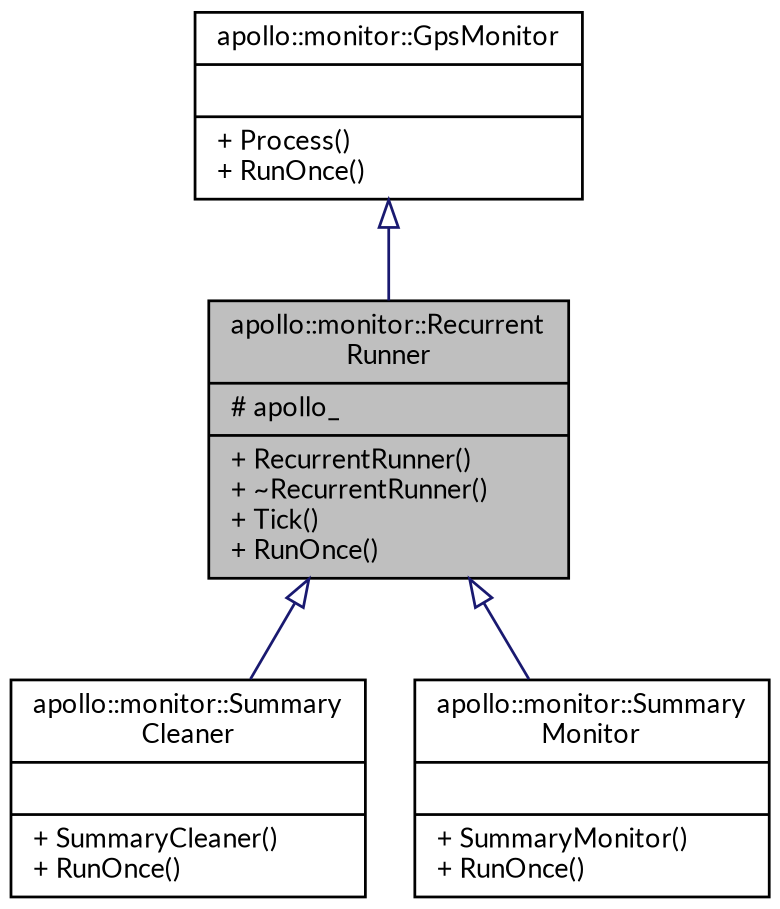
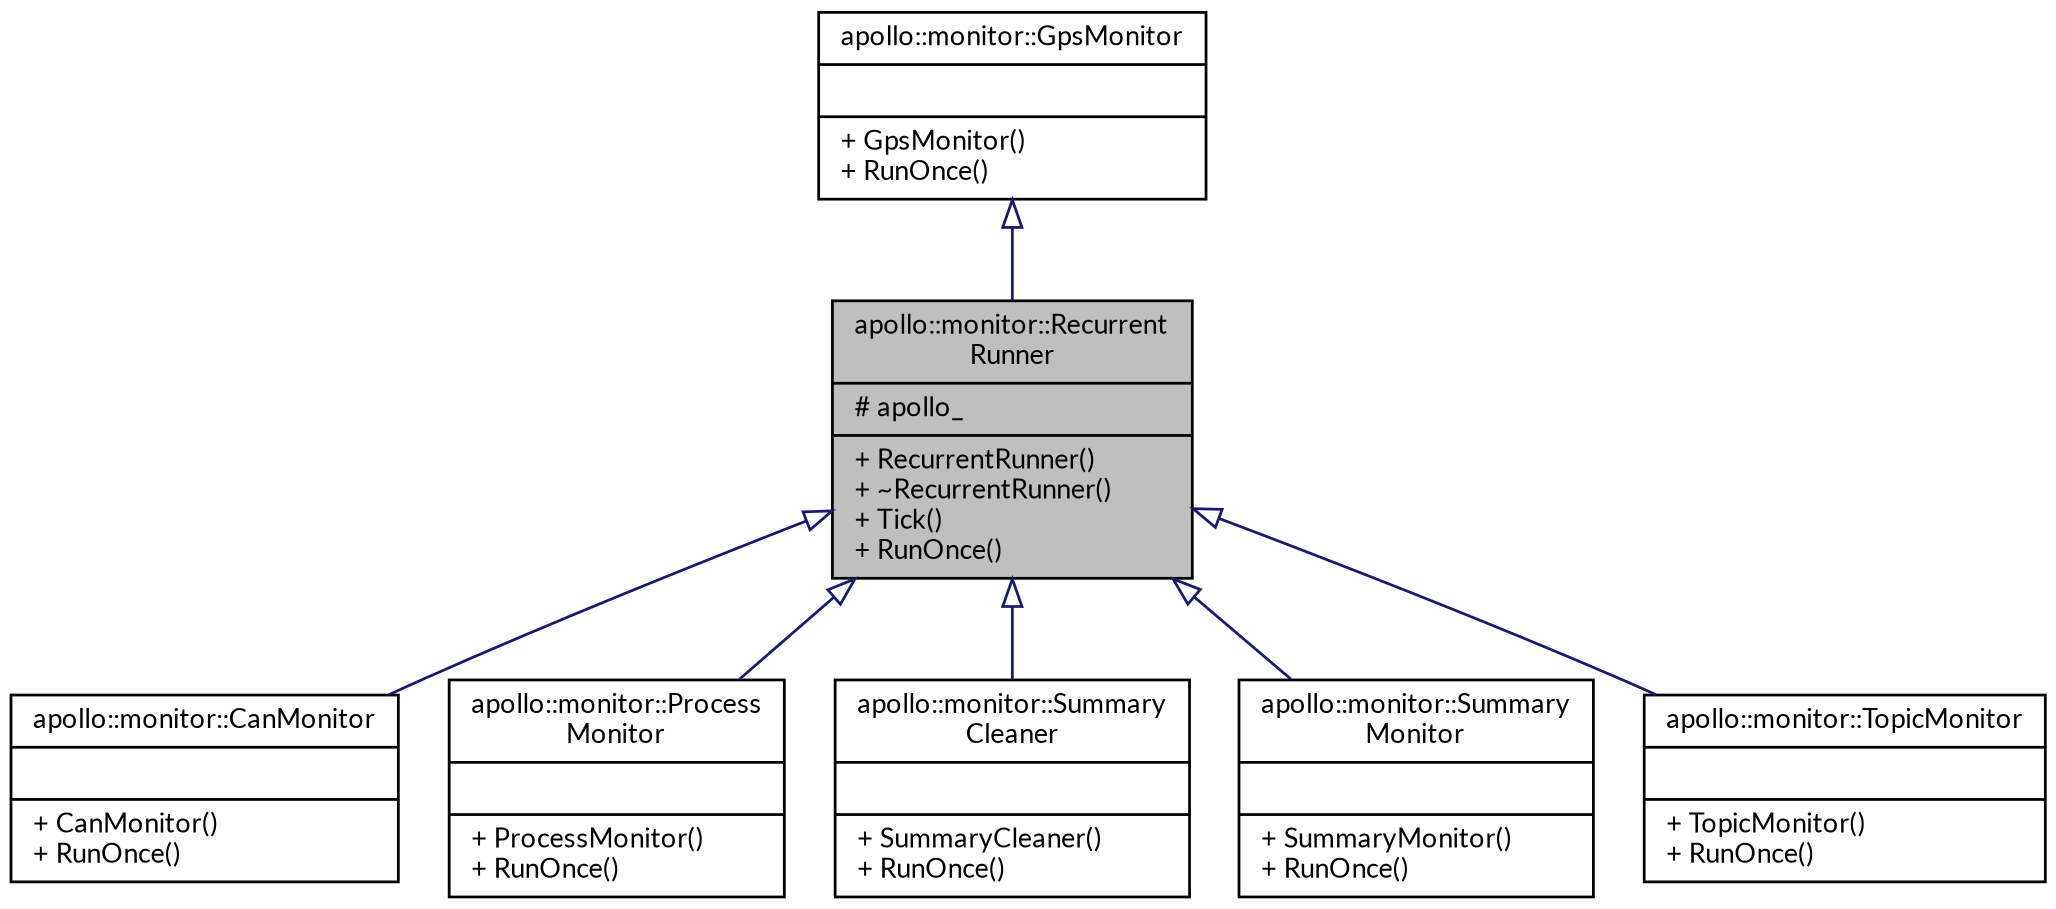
  digraph {
    fontname=Lato
    node [color=black fillcolor=white fontname=Lato fontsize=10 shape=record style=filled]
    edge [arrowtail=onormal color=midnightblue dir=back fontname=Lato fontsize=10 labelfontname=Helvetica labelfontsize=10 style=solid]
    n1 [fillcolor=grey75 fontcolor=black height=0.2 label="{apollo::monitor::Recurrent\lRunner\n|# apollo_\l|+ RecurrentRunner()\l+ ~RecurrentRunner()\l+ Tick()\l+ RunOnce()\l}" width=0.4]
+   n2 [height=0.2 label="{apollo::monitor::CanMonitor\n||+ CanMonitor()\l+ RunOnce()\l}" width=0.4]
+   n3 [height=0.2 label="{apollo::monitor::Process\lMonitor\n||+ ProcessMonitor()\l+ RunOnce()\l}" width=0.4]
    n4 [height=0.2 label="{apollo::monitor::Summary\lCleaner\n||+ SummaryCleaner()\l+ RunOnce()\l}" width=0.4]
    n5 [height=0.2 label="{apollo::monitor::Summary\lMonitor\n||+ SummaryMonitor()\l+ RunOnce()\l}" width=0.4]
-   n7 [height=0.2 label="{apollo::monitor::GpsMonitor\n||+ Process()\l+ RunOnce()\l}" width=0.4]
+   n6 [height=0.2 label="{apollo::monitor::TopicMonitor\n||+ TopicMonitor()\l+ RunOnce()\l}" width=0.4]
+   n7 [height=0.2 label="{apollo::monitor::GpsMonitor\n||+ GpsMonitor()\l+ RunOnce()\l}" width=0.4]
+   n1 -> n2
+   n1 -> n3
    n1 -> n4
    n1 -> n5
+   n1 -> n6
    n7 -> n1
  }
